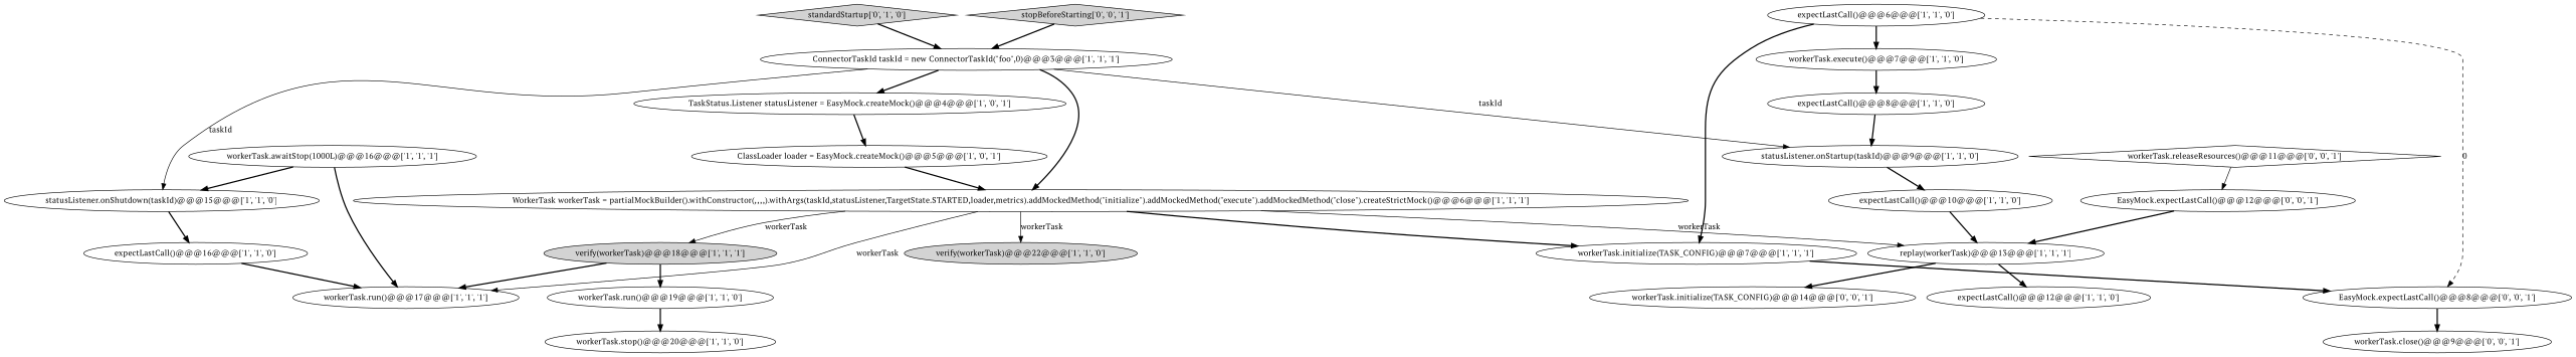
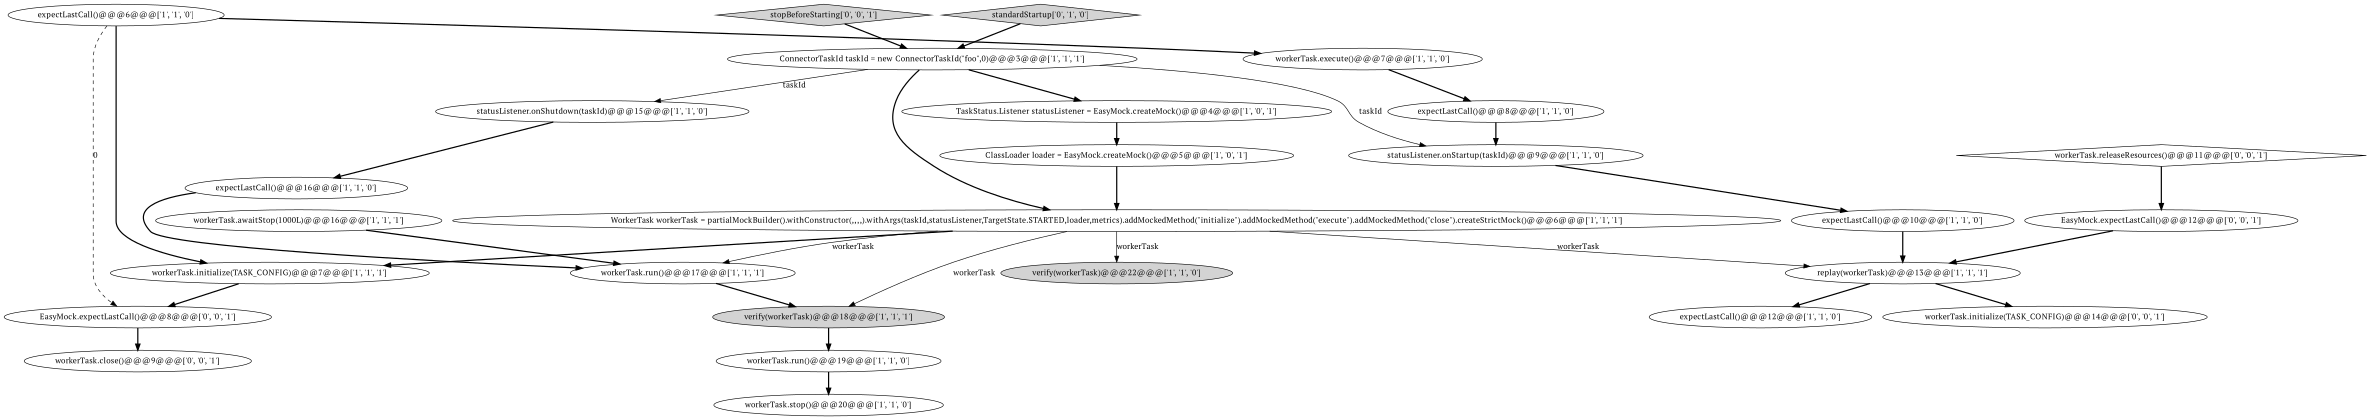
  digraph {
    fontname="PT Serif"
    node [fillcolor=white fontname="PT Serif" shape=ellipse style=filled]
    edge [fontname="PT Serif" style=bold]
    n1 [label="workerTask.execute()@@@7@@@['1', '1', '0']"]
    n2 [label="expectLastCall()@@@8@@@['1', '1', '0']"]
    n3 [label="statusListener.onStartup(taskId)@@@9@@@['1', '1', '0']"]
    n4 [label="expectLastCall()@@@12@@@['1', '1', '0']"]
    n5 [label="workerTask.run()@@@19@@@['1', '1', '0']"]
    n6 [label="workerTask.stop()@@@20@@@['1', '1', '0']"]
    n7 [fillcolor=lightgray label="stopBeforeStarting['0', '0', '1']" shape=diamond]
    n8 [label="ConnectorTaskId taskId = new ConnectorTaskId(\"foo\",0)@@@3@@@['1', '1', '1']"]
    n9 [label="WorkerTask workerTask = partialMockBuilder().withConstructor(,,,,).withArgs(taskId,statusListener,TargetState.STARTED,loader,metrics).addMockedMethod(\"initialize\").addMockedMethod(\"execute\").addMockedMethod(\"close\").createStrictMock()@@@6@@@['1', '1', '1']"]
    n10 [label="TaskStatus.Listener statusListener = EasyMock.createMock()@@@4@@@['1', '0', '1']"]
    n11 [label="statusListener.onShutdown(taskId)@@@15@@@['1', '1', '0']"]
    n12 [label="workerTask.initialize(TASK_CONFIG)@@@7@@@['1', '1', '1']"]
    n13 [label="EasyMock.expectLastCall()@@@8@@@['0', '0', '1']"]
    n14 [label="expectLastCall()@@@6@@@['1', '1', '0']"]
    n15 [label="workerTask.close()@@@9@@@['0', '0', '1']"]
    n16 [label="workerTask.run()@@@17@@@['1', '1', '1']"]
    n17 [fillcolor=lightgray label="verify(workerTask)@@@18@@@['1', '1', '1']"]
    n18 [label="replay(workerTask)@@@13@@@['1', '1', '1']"]
    n19 [fillcolor=lightgray label="verify(workerTask)@@@22@@@['1', '1', '0']"]
    n20 [label="ClassLoader loader = EasyMock.createMock()@@@5@@@['1', '0', '1']"]
    n21 [label="expectLastCall()@@@16@@@['1', '1', '0']"]
    n22 [label="expectLastCall()@@@10@@@['1', '1', '0']"]
    n23 [label="workerTask.initialize(TASK_CONFIG)@@@14@@@['0', '0', '1']"]
    n24 [label="workerTask.releaseResources()@@@11@@@['0', '0', '1']" shape=diamond]
    n25 [label="EasyMock.expectLastCall()@@@12@@@['0', '0', '1']"]
    n26 [label="workerTask.awaitStop(1000L)@@@16@@@['1', '1', '1']"]
    n27 [fillcolor=lightgray label="standardStartup['0', '1', '0']" shape=diamond]
    n1 -> n2
    n2 -> n3
    n3 -> n22
    n5 -> n6
    n7 -> n8
    n8 -> n3 [label=taskId style=solid]
    n8 -> n9
    n8 -> n10
    n8 -> n11 [label=taskId style=solid]
    n9 -> n12
    n9 -> n16 [label=workerTask style=solid]
    n9 -> n17 [label=workerTask style=solid]
    n9 -> n18 [label=workerTask style=solid]
    n9 -> n19 [label=workerTask style=solid]
    n10 -> n20
    n11 -> n21
    n12 -> n13
    n13 -> n15
    n14 -> n1
    n14 -> n12
    n14 -> n13 [label=0 style=dashed]
-   n17 -> n16
+   n16 -> n17
    n17 -> n5
    n18 -> n4
    n18 -> n23
    n20 -> n9
    n21 -> n16
    n22 -> n18
-   n24 -> n25 [style=solid]
+   n24 -> n25
    n25 -> n18
-   n26 -> n11
    n26 -> n16
    n27 -> n8
  }
